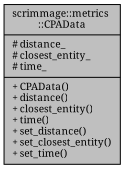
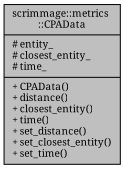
  digraph {
    fontname="Noto Serif"
-   n1 [color=black fillcolor=grey75 fontcolor=black fontname="Noto Serif" fontsize=10 height=0.2 label="{scrimmage::metrics\l::CPAData\n|# distance_\l# closest_entity_\l# time_\l|+ CPAData()\l+ distance()\l+ closest_entity()\l+ time()\l+ set_distance()\l+ set_closest_entity()\l+ set_time()\l}" shape=record style=filled width=0.4]
+   n1 [color=black fillcolor=grey75 fontcolor=black fontname="Noto Serif" fontsize=10 height=0.2 label="{scrimmage::metrics\l::CPAData\n|# entity_\l# closest_entity_\l# time_\l|+ CPAData()\l+ distance()\l+ closest_entity()\l+ time()\l+ set_distance()\l+ set_closest_entity()\l+ set_time()\l}" shape=record style=filled width=0.4]
  }
